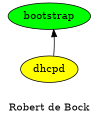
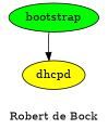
  digraph {
    label="Robert de Bock"
    node [style=filled]
    bootstrap [fillcolor=green]
    dhcpd [fillcolor=yellow]
-   dhcpd -> bootstrap
+   bootstrap -> dhcpd
  }
